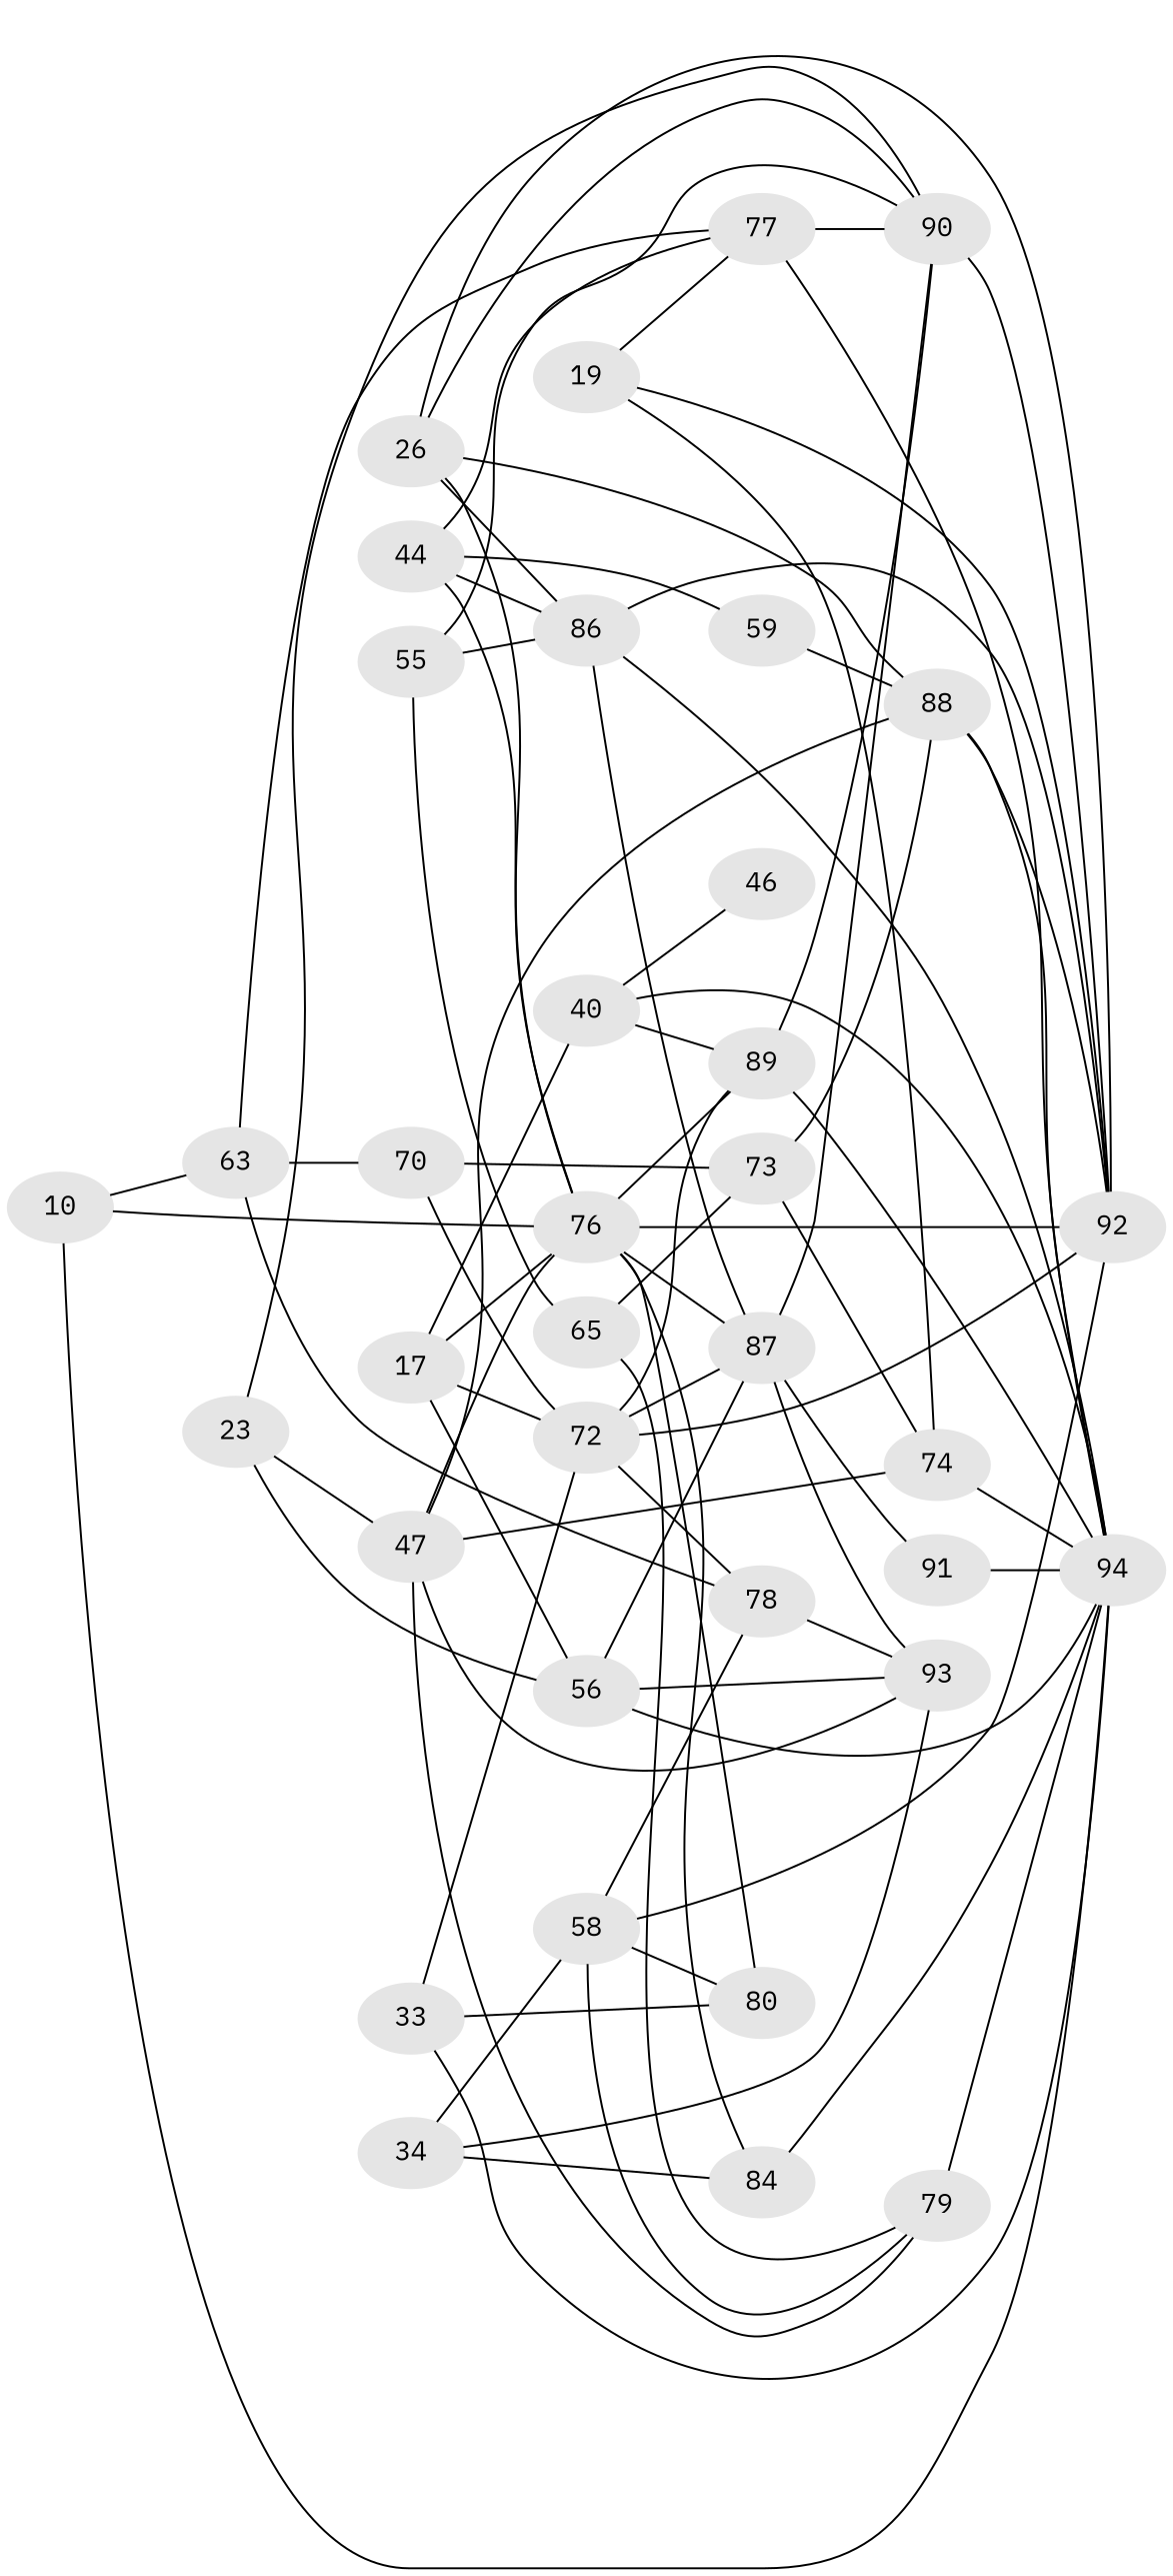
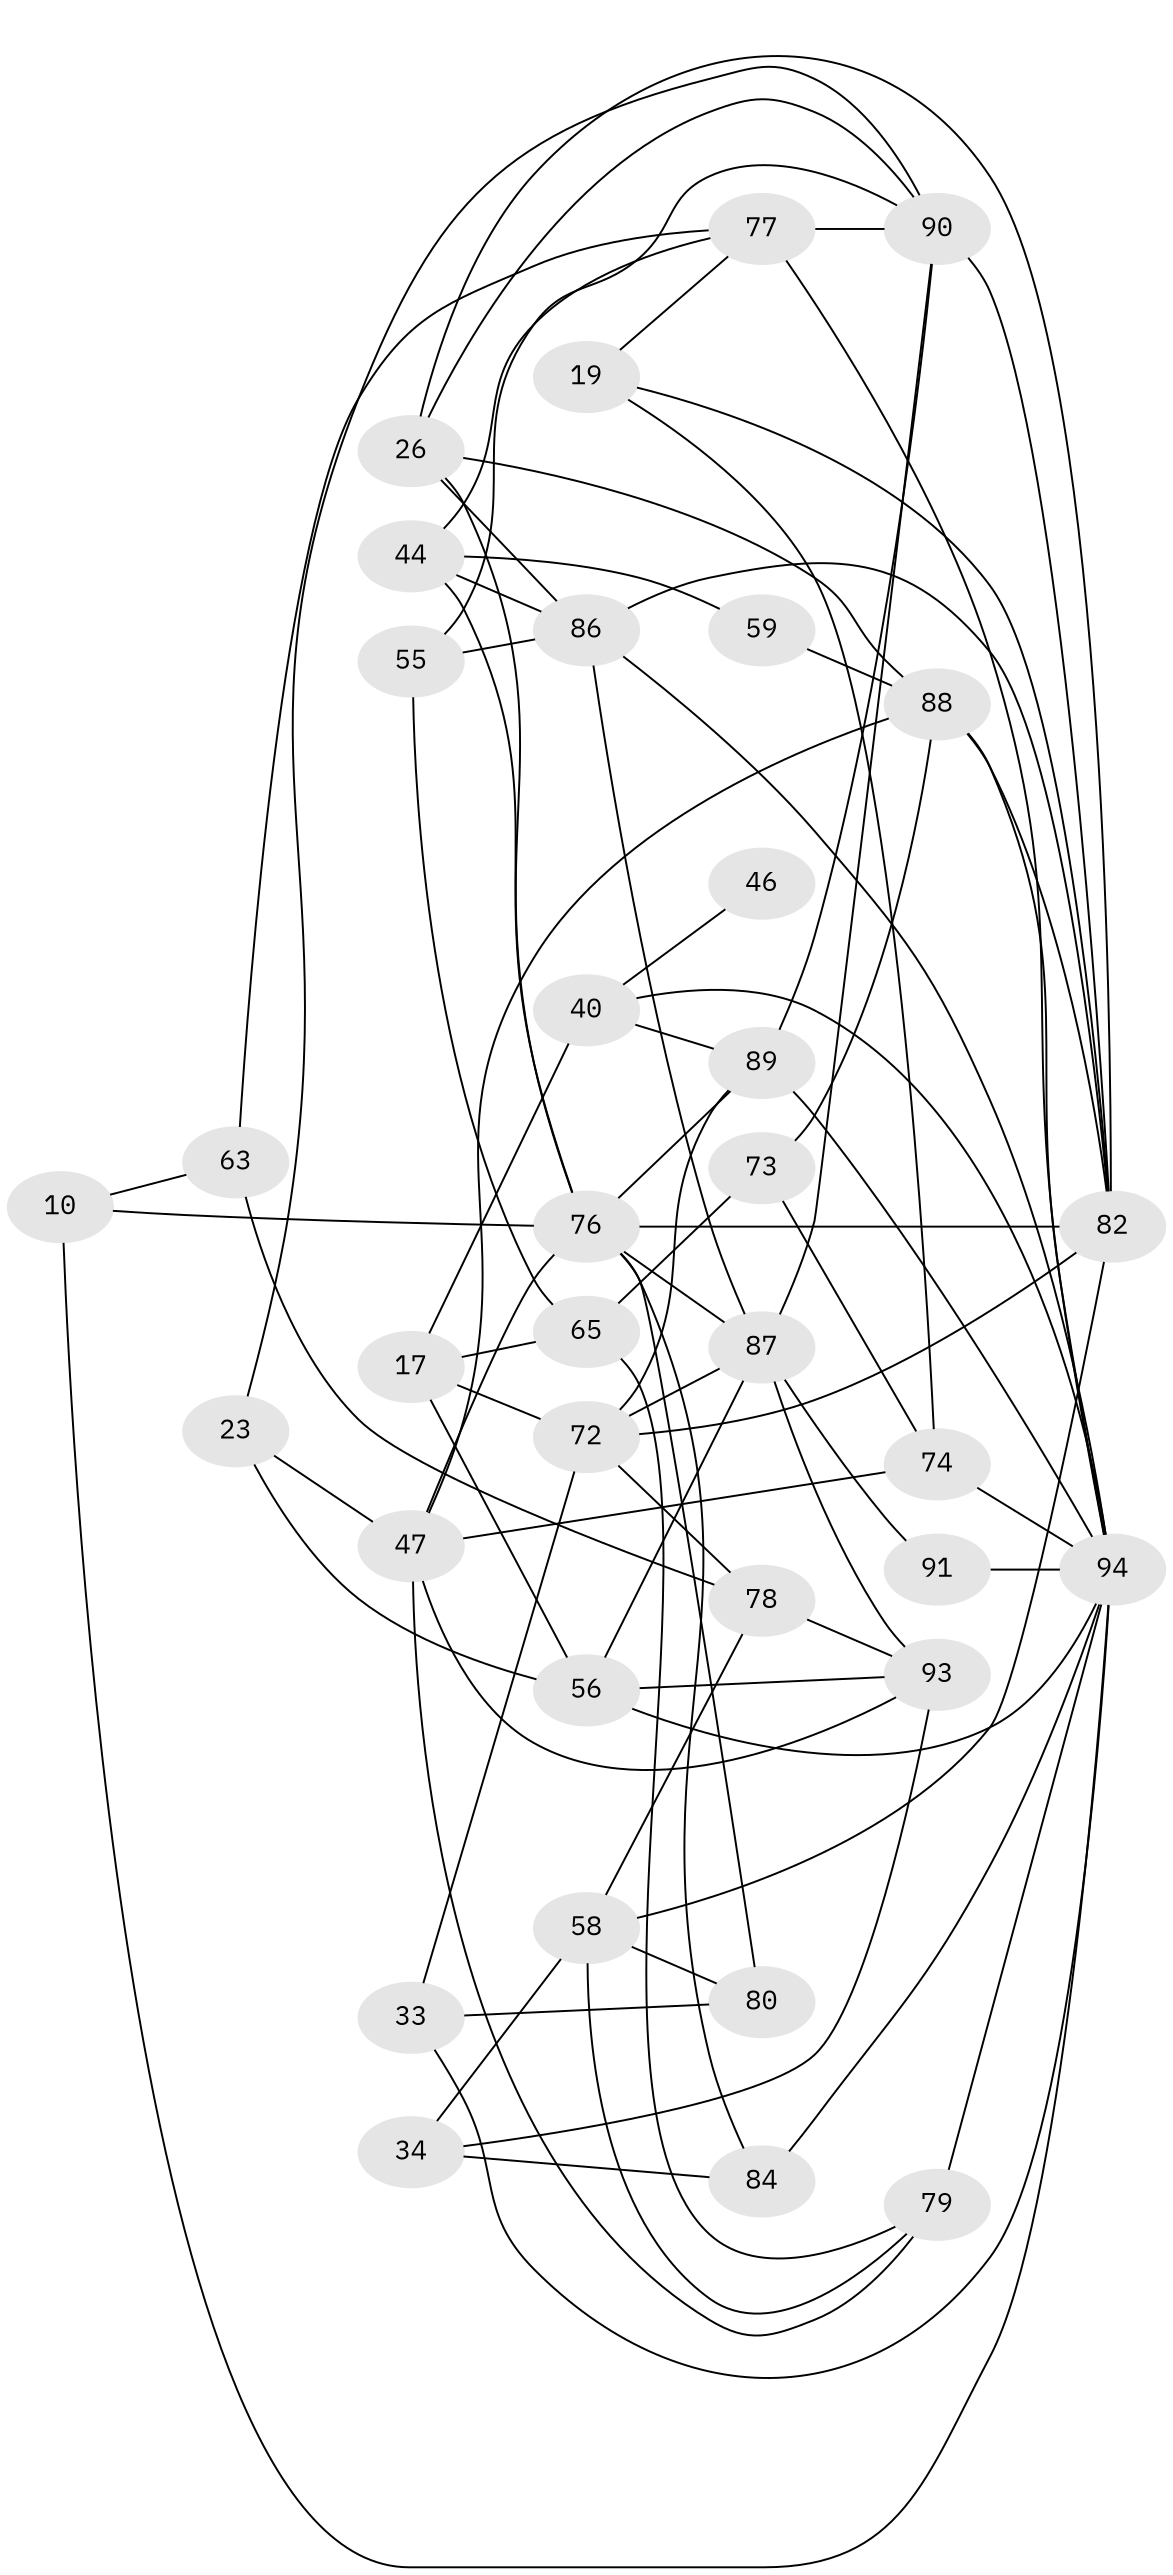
  graph {
    fontname="IBM Plex Mono"
    rankdir=LR
    node [color=gray90 fontname="IBM Plex Mono" style=filled]
    edge [fontname="IBM Plex Mono"]
    63 [super="+61"]
    77 [super="+24"]
    78 [super="+14"]
-   70
    10
    76 [super="+66+36"]
    94 [super="+67+57+43"]
-   92 [super="+75+49"]
+   92 [super="+75+49" label=82]
    80 [super="+6"]
    84 [super="+52"]
    89 [super="+1+71"]
    87 [super="+16+85"]
    17 [super="+3"]
    40
    56 [super="+7+53+50"]
    65
    72 [super="+4+60+45"]
    46
    93 [super="+82"]
    73 [super="+31"]
    79 [super="+69"]
    19
    74
    90 [super="+83+68"]
    47 [super="+41"]
    88 [super="+2+81"]
    23
    26 [super="+9"]
    86 [super="+27+37"]
    91
    33 [super="+22"]
    58 [super="+38"]
    34
    44
    59
    55
    63 -- 77
    63 -- 78
-   63 -- 70 [weight=2]
    77 -- 94 [weight=2]
    77 -- 90 [weight=2]
    78 -- 93
-   70 -- 72
-   70 -- 73
    10 -- 63 [weight=2]
    10 -- 76
    10 -- 94
    76 -- 92 [weight=3]
    76 -- 80 [weight=3]
    76 -- 84
    76 -- 89 [weight=2]
    76 -- 87 [weight=2]
    84 -- 94
    89 -- 94 [weight=3]
    89 -- 90 [weight=3]
    87 -- 93
    87 -- 90
    87 -- 91
    17 -- 40
    17 -- 56 [weight=3]
-   17 -- 76
+   17 -- 65
    17 -- 72
    40 -- 94
    40 -- 89
    40 -- 46
    56 -- 94 [weight=3]
    56 -- 87 [weight=2]
    56 -- 93
    65 -- 73
    65 -- 79
    72 -- 78
    72 -- 92 [weight=3]
    72 -- 89
    72 -- 87
    73 -- 74
    73 -- 88
    79 -- 94 [weight=3]
    19 -- 77 [weight=2]
    19 -- 92
    19 -- 74
    74 -- 94
    90 -- 92 [weight=2]
    47 -- 76 [weight=2]
    47 -- 93
    47 -- 79
    47 -- 74
    47 -- 88 [weight=2]
    88 -- 94 [weight=2]
    88 -- 92
    23 -- 56
    23 -- 90 [weight=2]
    23 -- 47
    26 -- 76
    26 -- 92
    26 -- 90
    26 -- 88
    26 -- 86 [weight=2]
    86 -- 94 [weight=2]
    86 -- 92
    86 -- 87 [weight=2]
    91 -- 94 [weight=2]
    33 -- 94 [weight=2]
    33 -- 80 [weight=2]
    33 -- 72 [weight=2]
    58 -- 78 [weight=2]
    58 -- 92
    58 -- 80
    58 -- 79
    34 -- 84 [weight=2]
    34 -- 93
    34 -- 58
    44 -- 77
    44 -- 76
    44 -- 86
    44 -- 59
    59 -- 88 [weight=3]
    55 -- 65
    55 -- 90
    55 -- 86 [weight=2]
  }
